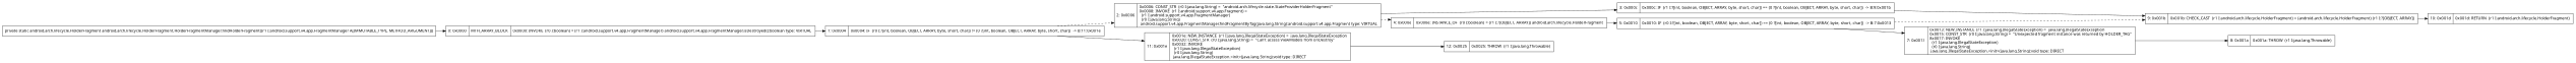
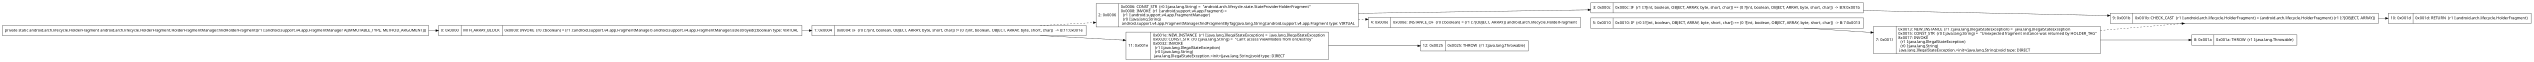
  digraph {
    fontname="Noto Sans"
    rankdir=LR
    node [fontname="Noto Sans" shape=record]
    edge [fontname="Noto Sans"]
    n1 [label="{0\:\ 0x0000|MTH_ARRAY_BLOCK\l|0x0000: INVOKE  (r0 I:boolean) = (r1 I:android.support.v4.app.FragmentManager) android.support.v4.app.FragmentManager.isDestroyed():boolean type: VIRTUAL \l}"]
    n2 [label="{1\:\ 0x0004|0x0004: IF  (r0 I:?[int, boolean, OBJECT, ARRAY, byte, short, char]) != (0 ?[int, boolean, OBJECT, ARRAY, byte, short, char])  \-\> B:11:0x001e \l}"]
    n3 [label="{2\:\ 0x0006|0x0006: CONST_STR  (r0 I:java.lang.String) =  \"android.arch.lifecycle.state.StateProviderHolderFragment\" \l0x0008: INVOKE  (r1 I:android.support.v4.app.Fragment) = \l  (r1 I:android.support.v4.app.FragmentManager)\l  (r0 I:java.lang.String)\l android.support.v4.app.FragmentManager.findFragmentByTag(java.lang.String):android.support.v4.app.Fragment type: VIRTUAL \l}"]
    n4 [label="{11\:\ 0x001e|0x001e: NEW_INSTANCE  (r1 I:java.lang.IllegalStateException) =  java.lang.IllegalStateException \l0x0020: CONST_STR  (r0 I:java.lang.String) =  \"Can't access ViewModels from onDestroy\" \l0x0032: INVOKE  \l  (r1 I:java.lang.IllegalStateException)\l  (r0 I:java.lang.String)\l java.lang.IllegalStateException.\<init\>(java.lang.String):void type: DIRECT \l}"]
    n5 [label="{3\:\ 0x000c|0x000c: IF  (r1 I:?[int, boolean, OBJECT, ARRAY, byte, short, char]) == (0 ?[int, boolean, OBJECT, ARRAY, byte, short, char])  \-\> B:9:0x001b \l}"]
    n6 [label="{4\:\ 0x000e|0x000e: INSTANCE_OF  (r0 I:boolean) = (r1 I:?[OBJECT, ARRAY]) android.arch.lifecycle.HolderFragment \l}"]
    n7 [label="{12\:\ 0x0025|0x0025: THROW  (r1 I:java.lang.Throwable) \l}"]
    n8 [label="{9\:\ 0x001b|0x001b: CHECK_CAST  (r1 I:android.arch.lifecycle.HolderFragment) = (android.arch.lifecycle.HolderFragment) (r1 I:?[OBJECT, ARRAY]) \l}"]
    n9 [label="{5\:\ 0x0010|0x0010: IF  (r0 I:?[int, boolean, OBJECT, ARRAY, byte, short, char]) == (0 ?[int, boolean, OBJECT, ARRAY, byte, short, char])  \-\> B:7:0x0013 \l}"]
    n10 [label="{10\:\ 0x001d|0x001d: RETURN  (r1 I:android.arch.lifecycle.HolderFragment) \l}"]
    n11 [label="{7\:\ 0x0013|0x0013: NEW_INSTANCE  (r1 I:java.lang.IllegalStateException) =  java.lang.IllegalStateException \l0x0015: CONST_STR  (r0 I:java.lang.String) =  \"Unexpected fragment instance was returned by HOLDER_TAG\" \l8x0017: INVOKE  \l  (r1 I:java.lang.IllegalStateException)\l  (r0 I:java.lang.String)\l java.lang.IllegalStateException.\<init\>(java.lang.String):void type: DIRECT \l}"]
    n12 [label="{8\:\ 0x001a|0x001a: THROW  (r1 I:java.lang.Throwable) \l}"]
    n13 [label="{private static android.arch.lifecycle.HolderFragment android.arch.lifecycle.HolderFragment.HolderFragmentManager.findHolderFragment((r1 I:android.support.v4.app.FragmentManager A[IMMUTABLE_TYPE, METHOD_ARGUMENT])) }"]
    n1 -> n2
    n2 -> n3 [style=dashed]
    n2 -> n4
    n3 -> n5
    n3 -> n6 [style=dashed]
    n4 -> n7
    n5 -> n8
-   n6 -> n9
    n8 -> n10
-   n9 -> n8 [style=dashed]
+   n11 -> n8 [style=dashed]
    n9 -> n11
    n11 -> n12
    n13 -> n1
  }
